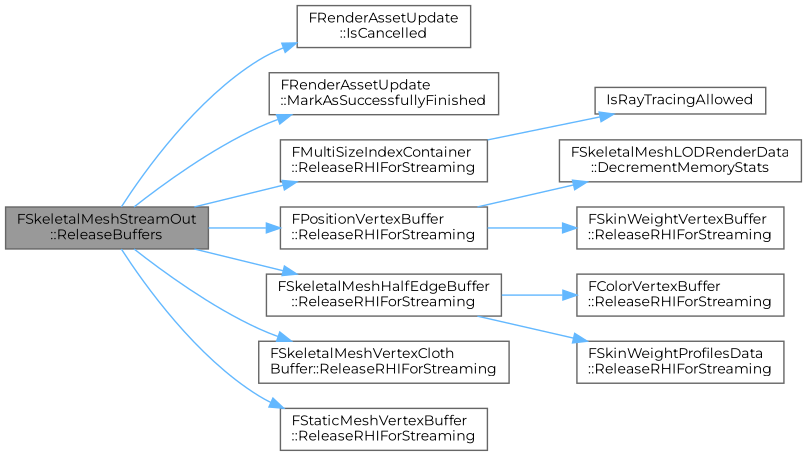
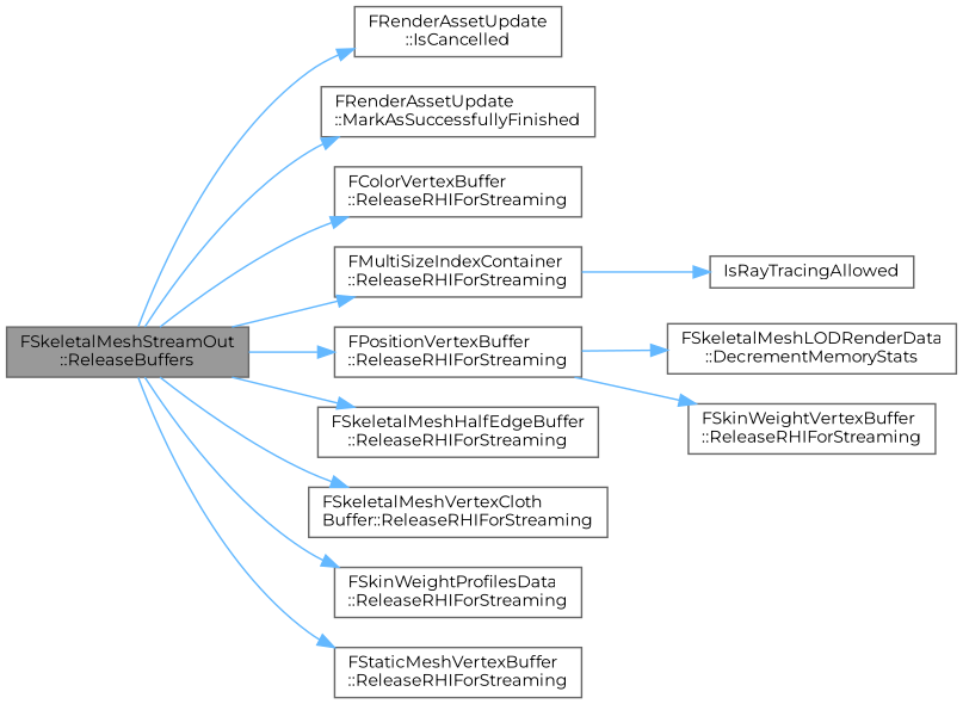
  digraph {
    fontname=Montserrat
    rankdir=LR
    node [color=grey40 fillcolor=white fontname=Montserrat fontsize=10 shape=box style=filled]
    edge [color=steelblue1 fontname=Montserrat fontsize=10 labelfontname=Helvetica labelfontsize=10 style=solid]
    n1 [color=gray40 fillcolor=grey60 fontcolor=black height=0.2 label="FSkeletalMeshStreamOut\l::ReleaseBuffers" width=0.4]
    n2 [height=0.2 label="FRenderAssetUpdate\l::IsCancelled" width=0.4]
    n3 [height=0.2 label="FRenderAssetUpdate\l::MarkAsSuccessfullyFinished" width=0.4]
    n4 [height=0.2 label="FColorVertexBuffer\l::ReleaseRHIForStreaming" width=0.4]
    n5 [height=0.2 label="FMultiSizeIndexContainer\l::ReleaseRHIForStreaming" width=0.4]
    n6 [height=0.2 label="FPositionVertexBuffer\l::ReleaseRHIForStreaming" width=0.4]
    n7 [height=0.2 label="FSkeletalMeshHalfEdgeBuffer\l::ReleaseRHIForStreaming" width=0.4]
    n8 [height=0.2 label="FSkeletalMeshVertexCloth\lBuffer::ReleaseRHIForStreaming" width=0.4]
    n9 [height=0.2 label="FSkinWeightProfilesData\l::ReleaseRHIForStreaming" width=0.4]
    n10 [height=0.2 label="FStaticMeshVertexBuffer\l::ReleaseRHIForStreaming" width=0.4]
    n11 [height=0.2 label="FSkeletalMeshLODRenderData\l::DecrementMemoryStats" width=0.4]
    n12 [height=0.2 label=IsRayTracingAllowed width=0.4]
    n13 [height=0.2 label="FSkinWeightVertexBuffer\l::ReleaseRHIForStreaming" width=0.4]
    n1 -> n2
    n1 -> n3
-   n7 -> n4
+   n1 -> n4
    n1 -> n5
    n1 -> n6
    n1 -> n7
    n1 -> n8
-   n7 -> n9
+   n1 -> n9
    n1 -> n10
    n5 -> n12
    n6 -> n11
    n6 -> n13
  }
